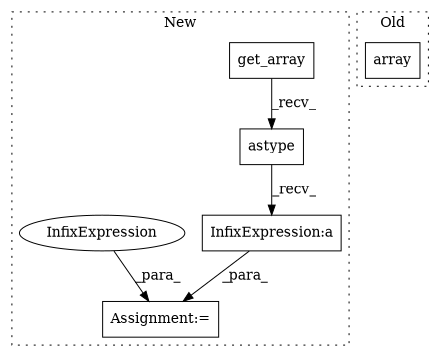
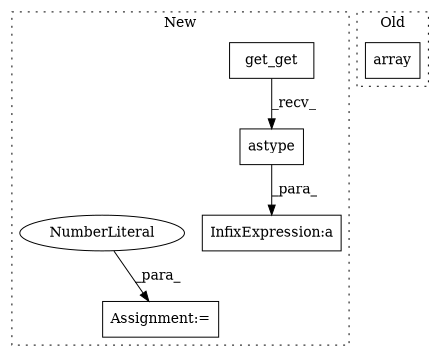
  digraph {
    node [a=32 shape=box]
-   n1 [l=11 label=get_array s=2772]
+   n1 [l=11 label=get_get s=2772]
    n2 [a=7 l=1 label="Assignment:=" s=2767]
    n3 [a=27 l=3 label="InfixExpression:a" s=2797]
-   n4 [a=34 l=5 label=InfixExpression s=2800 shape=ellipse]
+   n4 [a=34 l=5 label=NumberLiteral s=2800 shape=ellipse]
    n5 [l="7,1" label=astype s="2784,2796"]
    n6 [a=6 l=7 label=array s=2756]
    subgraph cluster_1 {
      label=New
      style=dotted
      n1
      n2
      n3
      n4
      n5
    }
    subgraph cluster_2 {
      label=Old
      style=dotted
      n6
    }
    n1 -> n5 [label=_recv_]
-   n3 -> n2 [label=_para_]
    n4 -> n2 [label=_para_]
-   n5 -> n3 [label=_recv_]
+   n5 -> n3 [label=_para_]
  }
